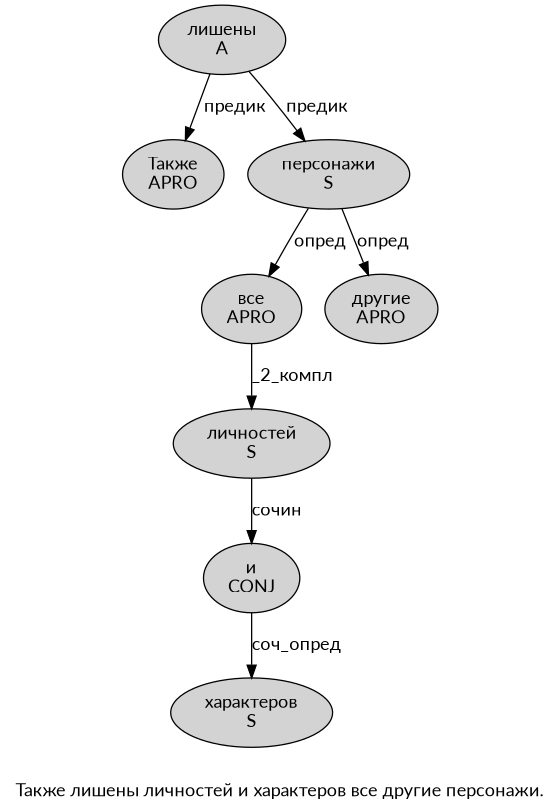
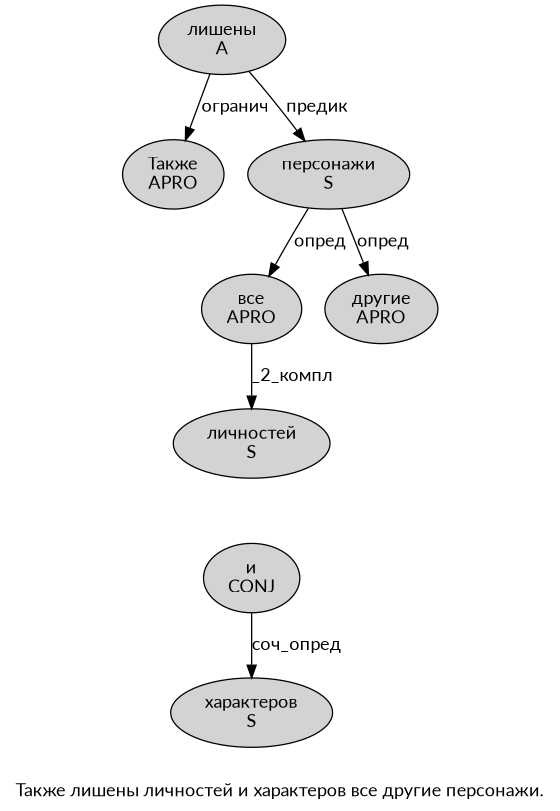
  digraph {
    fontname=Lato
    label="Также лишены личностей и характеров все другие персонажи."
    node [fillcolor=lightgray fontname=Lato penwidth=1 shape=ellipse style=filled]
    edge [fontname=Lato]
    n1 [label="Также\nAPRO"]
    n2 [label="лишены\nA"]
    n3 [label="персонажи\nS"]
    n4 [label="личностей\nS"]
    n5 [label="и\nCONJ"]
    n6 [label="все\nAPRO"]
    n7 [label="другие\nAPRO"]
    n8 [label="характеров\nS"]
-   n2 -> n1 [label="предик"]
+   n2 -> n1 [label="огранич"]
    n2 -> n3 [label="предик"]
    n3 -> n6 [label="опред"]
    n3 -> n7 [label="опред"]
-   n4 -> n5 [label="сочин"]
    n5 -> n8 [label="соч_опред"]
    n6 -> n4 [label="_2_компл"]
  }
